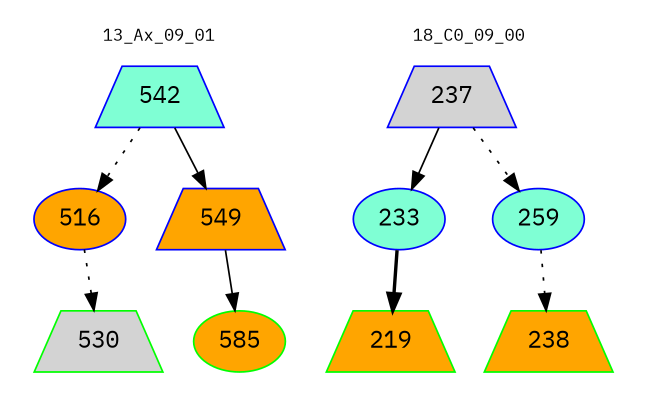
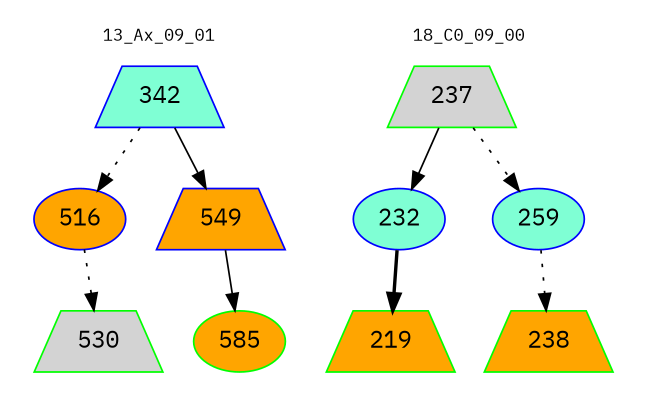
  digraph {
    fontname="IBM Plex Mono"
    node [color=blue fillcolor=orange fontname="IBM Plex Mono" shape=trapezium style=filled]
    edge [color=black fontname="IBM Plex Mono" style=dotted]
-   n1 [fillcolor=aquamarine label=542]
+   n1 [fillcolor=aquamarine label=342]
    n2 [label=516 shape=ellipse]
    n3 [label=549]
    n4 [color=green fillcolor=lightgrey label=530]
    n5 [color=green label=585 shape=ellipse]
-   n6 [fillcolor=lightgrey label=237]
-   n7 [fillcolor=aquamarine label=233 shape=ellipse]
+   n6 [color=green fillcolor=lightgrey label=237]
+   n7 [fillcolor=aquamarine label=232 shape=ellipse]
    n8 [fillcolor=aquamarine label=259 shape=ellipse]
    n9 [color=green label=219]
    n10 [color=green label=238]
    subgraph cluster_1 {
      color=white
      fontsize=10
      label="13_Ax_09_01"
      n1
      n2
      n3
      n4
      n5
    }
    subgraph cluster_2 {
      color=white
      fontsize=10
      label="18_C0_09_00"
      n6
      n7
      n8
      n9
      n10
    }
    n1 -> n2
    n1 -> n3 [style=solid]
    n2 -> n4
    n3 -> n5 [style=solid]
    n6 -> n7 [style=solid]
    n6 -> n8
    n7 -> n9 [style=bold]
    n8 -> n10
  }
